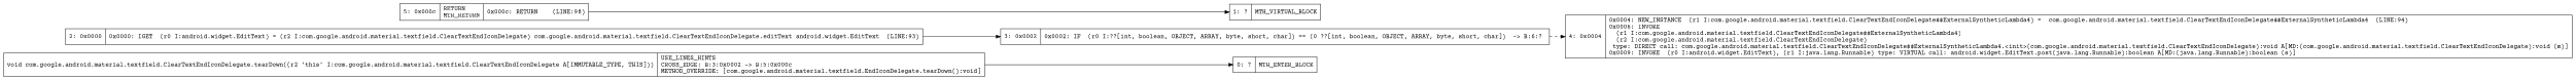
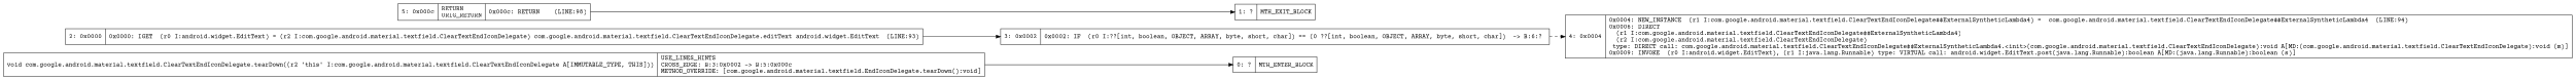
  digraph {
    fontname="Courier Prime"
    rankdir=LR
    node [fontname="Courier Prime" shape=record]
    edge [fontname="Courier Prime"]
    n1 [label="{0\:\ ?|MTH_ENTER_BLOCK\l}"]
    n2 [label="{2\:\ 0x0000|0x0000: IGET  (r0 I:android.widget.EditText) = (r2 I:com.google.android.material.textfield.ClearTextEndIconDelegate) com.google.android.material.textfield.ClearTextEndIconDelegate.editText android.widget.EditText  (LINE:93)\l}"]
    n3 [label="{3\:\ 0x0002|0x0002: IF  (r0 I:??[int, boolean, OBJECT, ARRAY, byte, short, char]) == (0 ??[int, boolean, OBJECT, ARRAY, byte, short, char])  \-\> B:6:? \l}"]
-   n4 [label="{4\:\ 0x0004|0x0004: NEW_INSTANCE  (r1 I:com.google.android.material.textfield.ClearTextEndIconDelegate$$ExternalSyntheticLambda4) =  com.google.android.material.textfield.ClearTextEndIconDelegate$$ExternalSyntheticLambda4  (LINE:94)\l0x0006: INVOKE  \l  (r1 I:com.google.android.material.textfield.ClearTextEndIconDelegate$$ExternalSyntheticLambda4)\l  (r2 I:com.google.android.material.textfield.ClearTextEndIconDelegate)\l type: DIRECT call: com.google.android.material.textfield.ClearTextEndIconDelegate$$ExternalSyntheticLambda4.\<init\>(com.google.android.material.textfield.ClearTextEndIconDelegate):void A[MD:(com.google.android.material.textfield.ClearTextEndIconDelegate):void (m)]\l0x0009: INVOKE  (r0 I:android.widget.EditText), (r1 I:java.lang.Runnable) type: VIRTUAL call: android.widget.EditText.post(java.lang.Runnable):boolean A[MD:(java.lang.Runnable):boolean (s)]\l}"]
-   n5 [label="{5\:\ 0x000c|RETURN\lMTH_RETURN\l|0x000c: RETURN    (LINE:98)\l}"]
-   n6 [label="{1\:\ ?|MTH_VIRTUAL_BLOCK\l}"]
+   n4 [label="{4\:\ 0x0004|0x0004: NEW_INSTANCE  (r1 I:com.google.android.material.textfield.ClearTextEndIconDelegate$$ExternalSyntheticLambda4) =  com.google.android.material.textfield.ClearTextEndIconDelegate$$ExternalSyntheticLambda4  (LINE:94)\l0x0006: DIRECT  \l  (r1 I:com.google.android.material.textfield.ClearTextEndIconDelegate$$ExternalSyntheticLambda4)\l  (r2 I:com.google.android.material.textfield.ClearTextEndIconDelegate)\l type: DIRECT call: com.google.android.material.textfield.ClearTextEndIconDelegate$$ExternalSyntheticLambda4.\<init\>(com.google.android.material.textfield.ClearTextEndIconDelegate):void A[MD:(com.google.android.material.textfield.ClearTextEndIconDelegate):void (m)]\l0x0009: INVOKE  (r0 I:android.widget.EditText), (r1 I:java.lang.Runnable) type: VIRTUAL call: android.widget.EditText.post(java.lang.Runnable):boolean A[MD:(java.lang.Runnable):boolean (s)]\l}"]
+   n5 [label="{5\:\ 0x000c|RETURN\lORIG_RETURN\l|0x000c: RETURN    (LINE:98)\l}"]
+   n6 [label="{1\:\ ?|MTH_EXIT_BLOCK\l}"]
    n7 [label="{void com.google.android.material.textfield.ClearTextEndIconDelegate.tearDown((r2 'this' I:com.google.android.material.textfield.ClearTextEndIconDelegate A[IMMUTABLE_TYPE, THIS]))  | USE_LINES_HINTS\lCROSS_EDGE: B:3:0x0002 \-\> B:5:0x000c\lMETHOD_OVERRIDE: [com.google.android.material.textfield.EndIconDelegate.tearDown():void]\l}"]
    n2 -> n3
    n3 -> n4 [style=dashed]
    n5 -> n6
    n7 -> n1
  }
